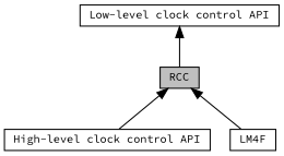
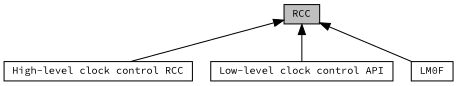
  digraph {
    fontname="Source Code Pro"
    rankdir=TB
    node [color=black fillcolor=white fontname="Source Code Pro" fontsize=10 shape=record style=filled]
    edge [dir=back fontname="Source Code Pro" fontsize=10 labelfontname=Helvetica labelfontsize=10 shape=plaintext style=solid]
    n1 [fillcolor=grey75 fontcolor=black height=0.2 label=RCC width=0.4]
-   n2 [height=0.2 label="High-level clock control API" width=0.4]
+   n2 [height=0.2 label="High-level clock control RCC" width=0.4]
    n3 [height=0.2 label="Low-level clock control API" width=0.4]
-   n4 [height=0.2 label=LM4F width=0.4]
+   n4 [height=0.2 label=LM0F width=0.4]
    n1 -> n2
-   n3 -> n1
+   n1 -> n3
    n1 -> n4
  }
